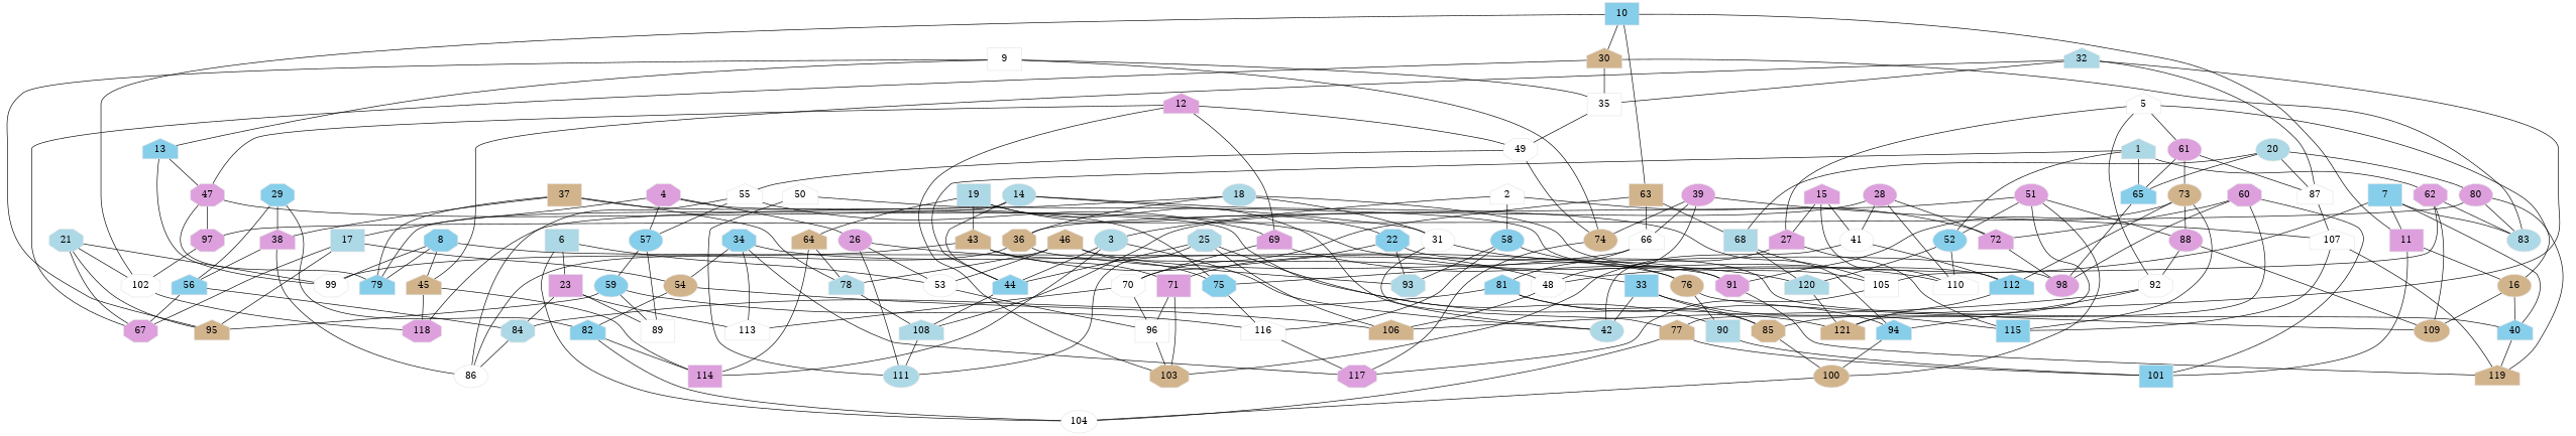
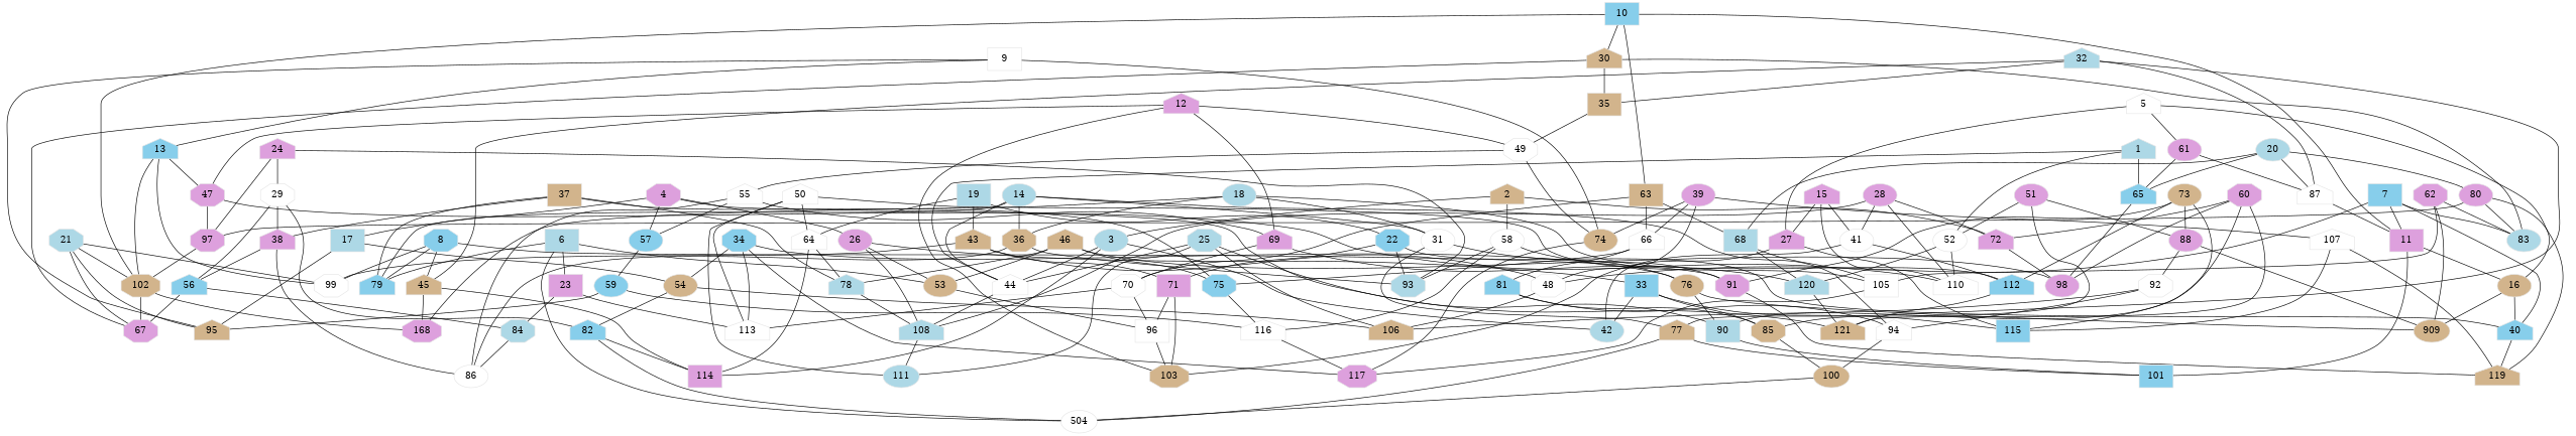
  graph {
    node [color=gray90 fillcolor=white shape=house style=filled]
    1 [fillcolor=lightblue]
-   44 [fillcolor=skyblue]
-   52 [fillcolor=skyblue shape=ellipse]
+   44
+   52 [shape=ellipse]
    62 [fillcolor=plum shape=octagon]
    65 [fillcolor=skyblue]
    108 [fillcolor=lightblue]
    110
    120 [fillcolor=lightblue]
    83 [fillcolor=lightblue shape=ellipse]
-   109 [fillcolor=tan shape=ellipse]
+   109 [fillcolor=tan shape=ellipse label=909]
    105 [shape=box]
    98 [fillcolor=plum shape=ellipse]
    3 [fillcolor=lightblue shape=ellipse]
-   2
-   58 [fillcolor=skyblue shape=ellipse]
+   2 [fillcolor=tan]
+   58 [shape=ellipse]
    72 [fillcolor=plum]
    42 [fillcolor=lightblue shape=ellipse]
    114 [fillcolor=plum shape=box]
    91 [fillcolor=plum shape=octagon]
    93 [fillcolor=lightblue shape=octagon]
    116
-   89 [shape=box]
    4 [fillcolor=plum shape=octagon]
    17 [fillcolor=lightblue shape=box]
    26 [fillcolor=plum shape=ellipse]
    57 [fillcolor=skyblue shape=ellipse]
    90 [fillcolor=lightblue shape=box]
    95 [fillcolor=tan]
    54 [fillcolor=tan shape=ellipse]
    67 [fillcolor=plum shape=octagon]
-   53 [shape=ellipse]
+   53 [fillcolor=tan shape=ellipse]
    111 [fillcolor=lightblue shape=ellipse]
    33 [fillcolor=skyblue shape=box]
    59 [fillcolor=skyblue shape=ellipse]
    101 [fillcolor=skyblue shape=box]
    16 [fillcolor=tan shape=ellipse]
    5
    27 [fillcolor=plum]
    61 [fillcolor=plum shape=ellipse]
    92 [shape=octagon]
    40 [fillcolor=skyblue]
    103 [fillcolor=tan shape=octagon]
    115 [fillcolor=skyblue shape=box]
    87
    73 [fillcolor=tan shape=ellipse]
-   94 [fillcolor=skyblue]
+   94
    106 [fillcolor=tan]
    6 [fillcolor=lightblue shape=box]
    23 [fillcolor=plum shape=box]
    79 [fillcolor=skyblue]
-   104 [shape=ellipse]
+   104 [shape=ellipse label=504]
    84 [fillcolor=lightblue shape=octagon]
    113
    96 [shape=box]
    7 [fillcolor=skyblue shape=box]
    11 [fillcolor=plum shape=box]
    48 [shape=octagon]
    119 [fillcolor=tan]
    8 [fillcolor=skyblue shape=octagon]
    45 [fillcolor=tan]
    99 [shape=octagon]
-   118 [fillcolor=plum shape=octagon]
+   118 [fillcolor=plum shape=octagon label=168]
    9 [shape=box]
    13 [fillcolor=skyblue]
-   35 [shape=box]
+   35 [fillcolor=tan shape=box]
    74 [fillcolor=tan shape=ellipse]
    47 [fillcolor=plum shape=octagon]
-   102 [shape=octagon]
+   102 [fillcolor=tan shape=octagon]
    49 [shape=octagon]
    117 [fillcolor=plum shape=octagon]
    10 [fillcolor=skyblue shape=box]
    30 [fillcolor=tan]
    63 [fillcolor=tan shape=box]
    68 [fillcolor=lightblue shape=box]
    66
    70 [shape=octagon]
    12 [fillcolor=plum]
    69 [fillcolor=plum]
    97 [fillcolor=plum shape=octagon]
    55
    14 [fillcolor=lightblue shape=ellipse]
    36 [fillcolor=tan shape=octagon]
    31 [shape=ellipse]
    86 [shape=ellipse]
    100 [fillcolor=tan shape=ellipse]
    15 [fillcolor=plum]
    41 [shape=ellipse]
    112 [fillcolor=skyblue]
    88 [fillcolor=plum shape=ellipse]
    82 [fillcolor=skyblue]
    18 [fillcolor=lightblue shape=ellipse]
    76 [fillcolor=tan shape=ellipse]
    77 [fillcolor=tan]
    121 [fillcolor=tan]
    19 [fillcolor=lightblue shape=box]
    22 [fillcolor=skyblue shape=octagon]
    43 [fillcolor=tan]
-   64 [fillcolor=tan]
+   64
    71 [fillcolor=plum shape=box]
    78 [fillcolor=lightblue]
    20 [fillcolor=lightblue shape=ellipse]
    80 [fillcolor=plum shape=ellipse]
    107
    21 [fillcolor=lightblue shape=octagon]
-   29 [fillcolor=skyblue shape=octagon]
+   24 [fillcolor=plum]
+   29 [shape=octagon]
    38 [fillcolor=plum]
    56 [fillcolor=skyblue]
    25 [fillcolor=lightblue shape=octagon]
    85 [fillcolor=tan shape=octagon]
    28 [fillcolor=plum shape=ellipse]
    32 [fillcolor=lightblue]
    34 [fillcolor=skyblue shape=octagon]
    37 [fillcolor=tan shape=box]
    75 [fillcolor=skyblue shape=octagon]
    39 [fillcolor=plum shape=ellipse]
    81 [fillcolor=skyblue]
    46 [fillcolor=tan]
    50
    51 [fillcolor=plum shape=ellipse]
    60 [fillcolor=plum shape=octagon]
    1 -- 44
    1 -- 52
-   1 -- 62
    1 -- 65
    44 -- 108
    52 -- 110
    52 -- 120
    62 -- 83
    62 -- 109
    62 -- 105
    65 -- 98
    108 -- 111
    120 -- 121
    105 -- 117
    3 -- 44
    3 -- 42
    3 -- 114
    2 -- 3
    2 -- 58
    2 -- 72
    58 -- 91
    58 -- 93
    58 -- 116
    72 -- 98
    91 -- 119
    116 -- 117
    4 -- 17
    4 -- 26
    4 -- 57
    4 -- 90
    17 -- 95
    17 -- 54
-   17 -- 67
+   102 -- 67
    26 -- 53
-   26 -- 111
+   26 -- 108
    26 -- 33
-   57 -- 89
    57 -- 59
    90 -- 101
    54 -- 106
    54 -- 82
    53 -- 96
    33 -- 42
    33 -- 115
    33 -- 85
    59 -- 116
-   59 -- 89
    59 -- 95
    16 -- 109
    16 -- 40
    5 -- 16
    5 -- 27
    5 -- 61
-   5 -- 92
    27 -- 103
    27 -- 115
    61 -- 65
    61 -- 87
-   61 -- 73
    92 -- 94
    92 -- 106
    40 -- 119
-   87 -- 107
+   87 -- 11
    73 -- 91
    73 -- 115
    73 -- 112
    73 -- 88
    94 -- 100
    6 -- 53
    6 -- 23
-   47 -- 79
+   6 -- 79
    6 -- 104
-   23 -- 89
    23 -- 84
    23 -- 113
    84 -- 86
    96 -- 103
    7 -- 83
    7 -- 40
    7 -- 11
    7 -- 48
    11 -- 101
    11 -- 16
    48 -- 106
    8 -- 91
    8 -- 79
    8 -- 45
    8 -- 99
    45 -- 114
    45 -- 118
    9 -- 95
    9 -- 13
-   9 -- 35
    9 -- 74
    13 -- 99
    13 -- 47
+   13 -- 102
    35 -- 49
    74 -- 117
    47 -- 110
    47 -- 97
    102 -- 118
    49 -- 74
    49 -- 55
    10 -- 11
    10 -- 102
    10 -- 30
    10 -- 63
    30 -- 83
    30 -- 67
    30 -- 35
    63 -- 68
    63 -- 66
    63 -- 70
    68 -- 120
    68 -- 105
    66 -- 75
    66 -- 81
    70 -- 113
    70 -- 96
    12 -- 103
    12 -- 47
    12 -- 49
    12 -- 69
    69 -- 120
    69 -- 70
    97 -- 102
    55 -- 57
    55 -- 69
    55 -- 86
    14 -- 44
    14 -- 94
    14 -- 79
-   51 -- 36
+   14 -- 36
    14 -- 31
    36 -- 93
    36 -- 86
    31 -- 76
    31 -- 77
    100 -- 104
    15 -- 110
    15 -- 27
    15 -- 41
    41 -- 42
    41 -- 112
    112 -- 121
    88 -- 109
    88 -- 92
    82 -- 114
    82 -- 104
    18 -- 118
    18 -- 36
    18 -- 31
    18 -- 112
    76 -- 109
    76 -- 90
    77 -- 101
    77 -- 104
-   19 -- 42
    19 -- 22
    19 -- 43
    19 -- 64
    22 -- 93
    22 -- 40
    22 -- 71
    43 -- 48
    43 -- 99
    43 -- 71
    64 -- 114
    64 -- 78
    71 -- 103
    71 -- 96
    78 -- 108
    20 -- 65
    20 -- 87
    20 -- 68
    20 -- 80
    80 -- 83
    80 -- 119
    80 -- 97
    107 -- 115
    107 -- 119
    21 -- 95
    21 -- 67
    21 -- 99
    21 -- 102
+   24 -- 93
+   24 -- 97
+   24 -- 29
    29 -- 82
    29 -- 38
    29 -- 56
    38 -- 86
    38 -- 56
    56 -- 67
    56 -- 84
    25 -- 44
    25 -- 111
    25 -- 106
    25 -- 121
    85 -- 100
    28 -- 108
    28 -- 110
    28 -- 72
    28 -- 41
    32 -- 87
    32 -- 45
    32 -- 35
    32 -- 85
    34 -- 54
    34 -- 113
    34 -- 117
    34 -- 76
    37 -- 79
    37 -- 78
    37 -- 38
    37 -- 75
    75 -- 116
    39 -- 48
    39 -- 74
    39 -- 66
    39 -- 107
    81 -- 94
-   81 -- 84
    81 -- 85
    46 -- 98
    46 -- 53
    46 -- 78
    46 -- 75
    50 -- 105
    50 -- 111
+   50 -- 113
+   50 -- 64
    51 -- 52
-   51 -- 100
    51 -- 88
    51 -- 77
    60 -- 98
    60 -- 72
-   60 -- 101
+   60 -- 90
    60 -- 121
  }
